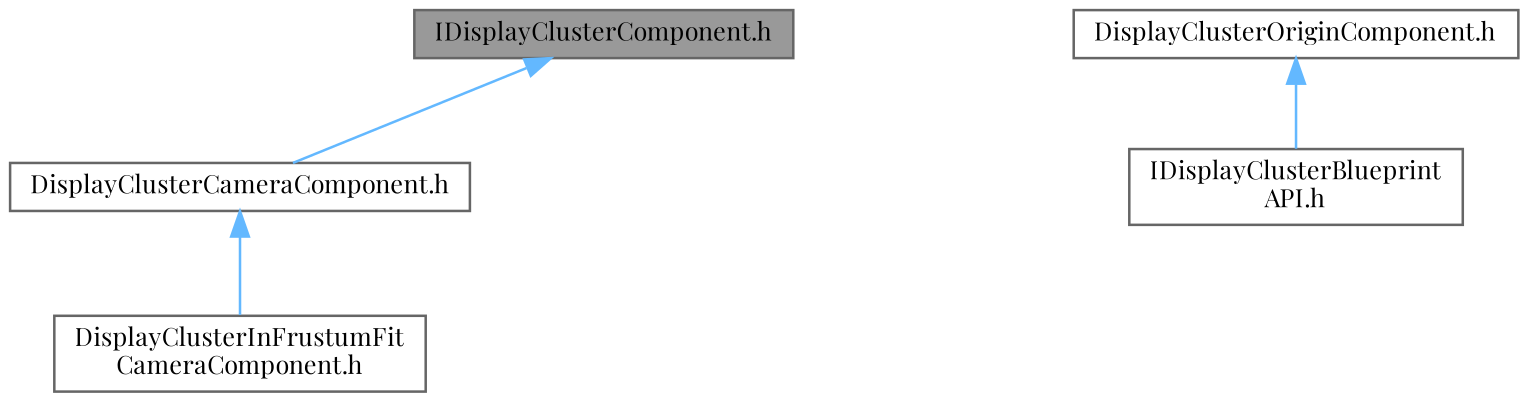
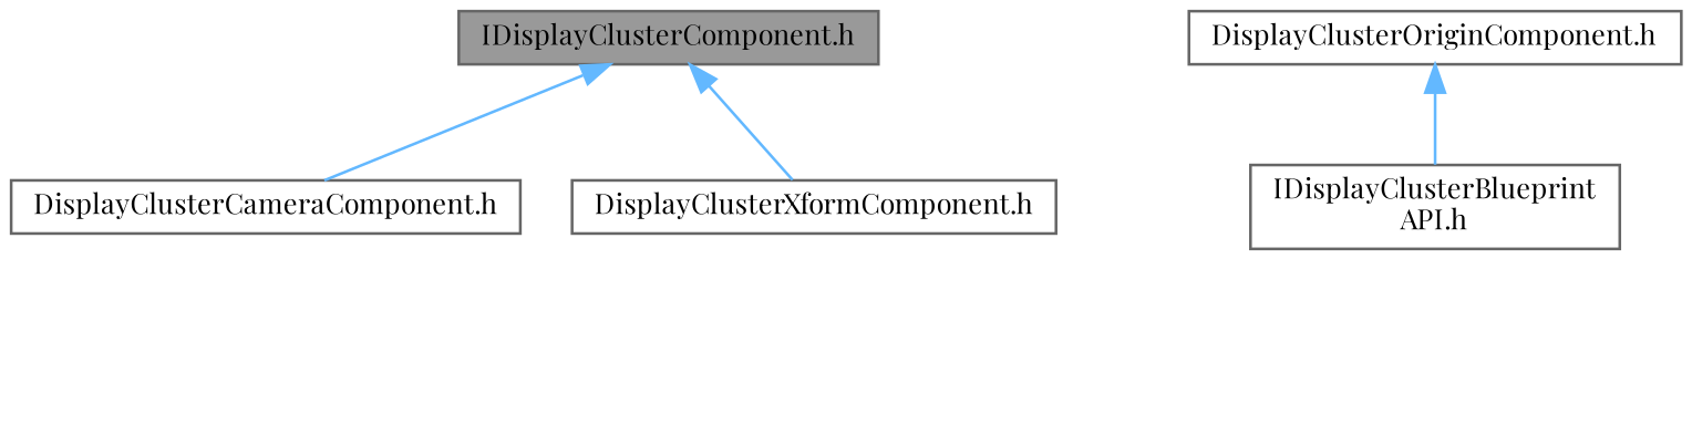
  digraph {
    fontname="Playfair Display"
    node [color=grey40 fillcolor=white fontname="Playfair Display" fontsize=10 shape=box style=filled]
    edge [color=steelblue1 dir=back fontname="Playfair Display" fontsize=10 labelfontname=Helvetica labelfontsize=10 style=solid]
    n1 [color=gray40 fillcolor=grey60 fontcolor=black height=0.2 label="IDisplayClusterComponent.h" width=0.4]
    n2 [height=0.2 label="DisplayClusterCameraComponent.h" width=0.4]
-   n4 [height=0.2 label="DisplayClusterInFrustumFit\lCameraComponent.h" width=0.4]
+   n3 [height=0.2 label="DisplayClusterXformComponent.h" width=0.4]
    n5 [height=0.2 label="DisplayClusterOriginComponent.h" width=0.4]
    n6 [height=0.2 label="IDisplayClusterBlueprint\lAPI.h" width=0.4]
    n1 -> n2
-   n2 -> n4
+   n1 -> n3
    n5 -> n6
  }
